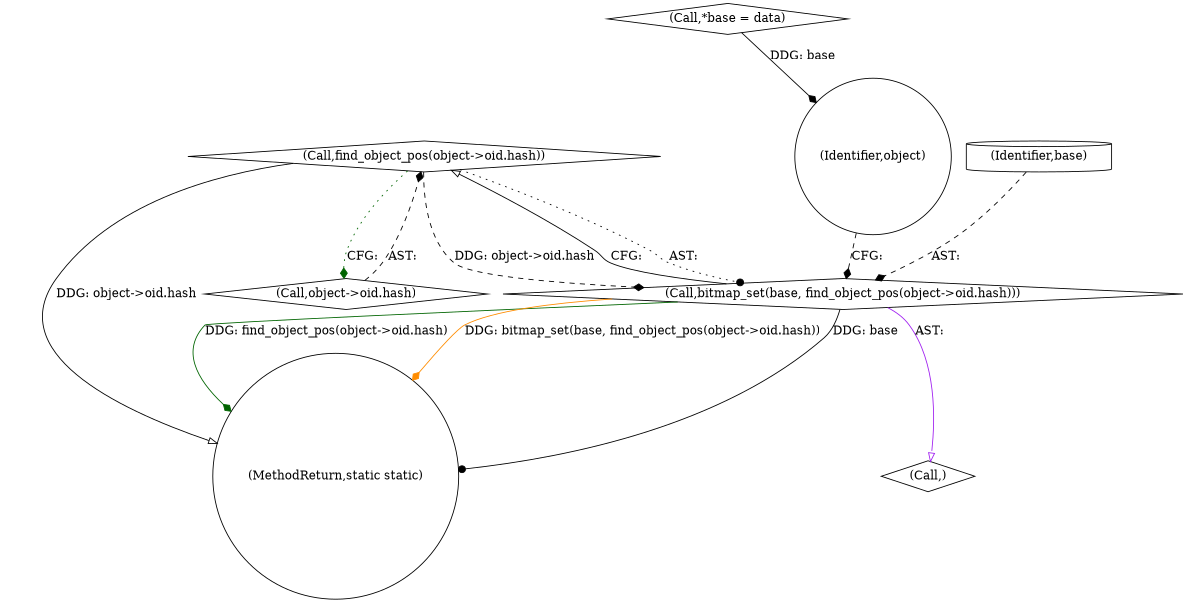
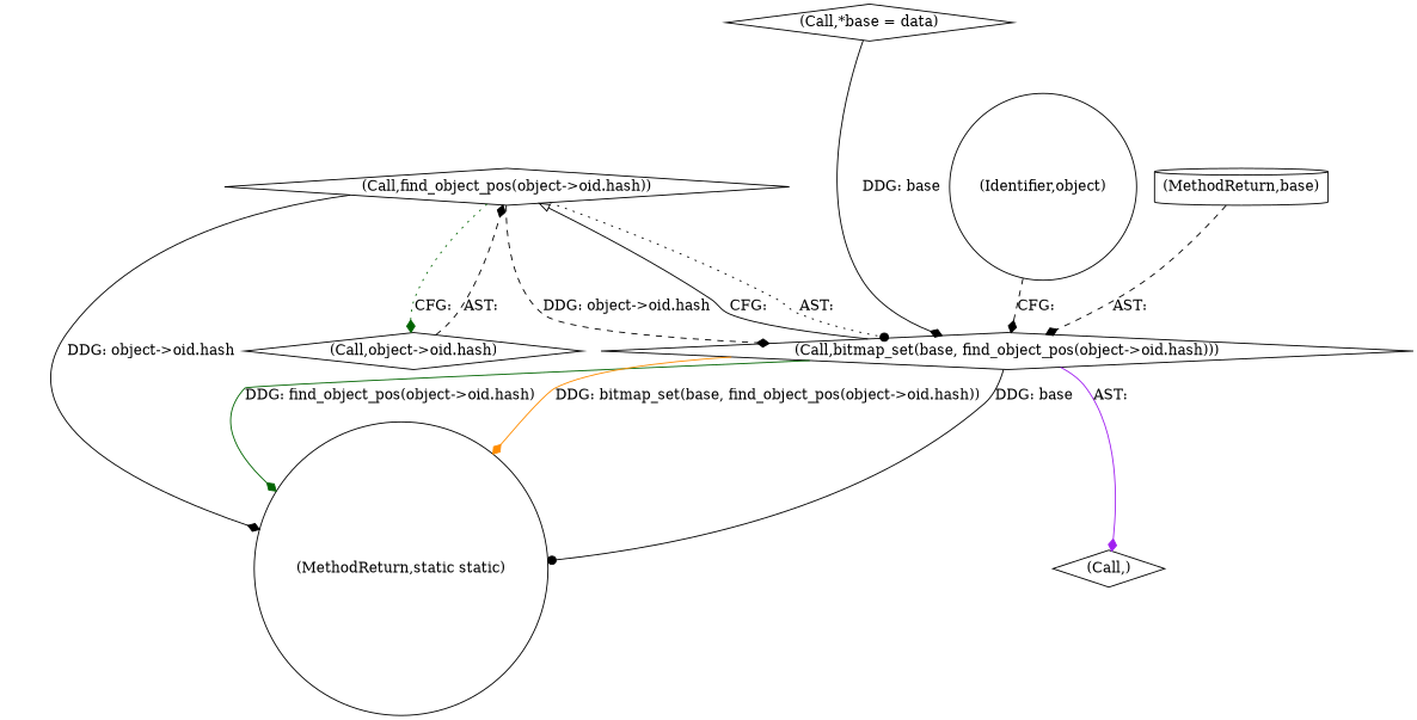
  digraph {
    node [shape=diamond]
    edge [arrowhead=diamond color=black style=solid]
    n1 [label="(Call,find_object_pos(object->oid.hash))"]
    n2 [label="(Call,bitmap_set(base, find_object_pos(object->oid.hash)))"]
    n3 [label="(Call,object->oid.hash)"]
    n4 [label="(MethodReturn,static static)" shape=circle]
    n5 [label="(Call,)"]
    n6 [label="(Identifier,object)" shape=circle]
-   n7 [label="(Identifier,base)" shape=cylinder]
+   n7 [label="(MethodReturn,base)" shape=cylinder]
    n8 [label="(Call,*base = data)"]
    n1 -> n2 [arrowhead=dot label="AST: " style=dotted]
    n1 -> n2 [label="DDG: object->oid.hash" style=dashed]
    n1 -> n3 [color=darkgreen label="CFG: " style=dotted]
-   n1 -> n4 [arrowhead=onormal label="DDG: object->oid.hash"]
+   n1 -> n4 [label="DDG: object->oid.hash"]
    n2 -> n1 [arrowhead=onormal label="CFG: "]
    n2 -> n4 [arrowhead=dot label="DDG: base"]
    n2 -> n4 [color=darkgreen label="DDG: find_object_pos(object->oid.hash)"]
    n2 -> n4 [color=darkorange label="DDG: bitmap_set(base, find_object_pos(object->oid.hash))"]
-   n2 -> n5 [arrowhead=onormal color=purple label="AST: "]
+   n2 -> n5 [color=purple label="AST: "]
    n3 -> n1 [label="AST: " style=dashed]
    n6 -> n2 [label="CFG: " style=dashed]
    n7 -> n2 [label="AST: " style=dashed]
-   n8 -> n6 [label="DDG: base"]
+   n8 -> n2 [label="DDG: base"]
  }
